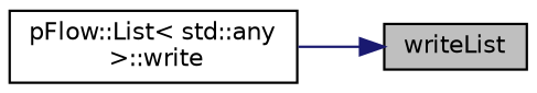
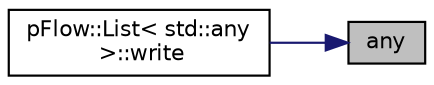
  digraph {
    rankdir=RL
    node [color=black fontname=Helvetica fontsize=10 shape=record style=filled]
-   n1 [fillcolor=grey75 fontcolor=black height=0.2 label=writeList width=0.4]
+   n1 [fillcolor=grey75 fontcolor=black height=0.2 label=any width=0.4]
    n2 [fillcolor=white height=0.2 label="pFlow::List\< std::any\l \>::write" width=0.4]
    n1 -> n2 [color=midnightblue dir=back fontname=Helvetica fontsize=10 labelfontname=Helvetica labelfontsize=10 style=solid]
  }
